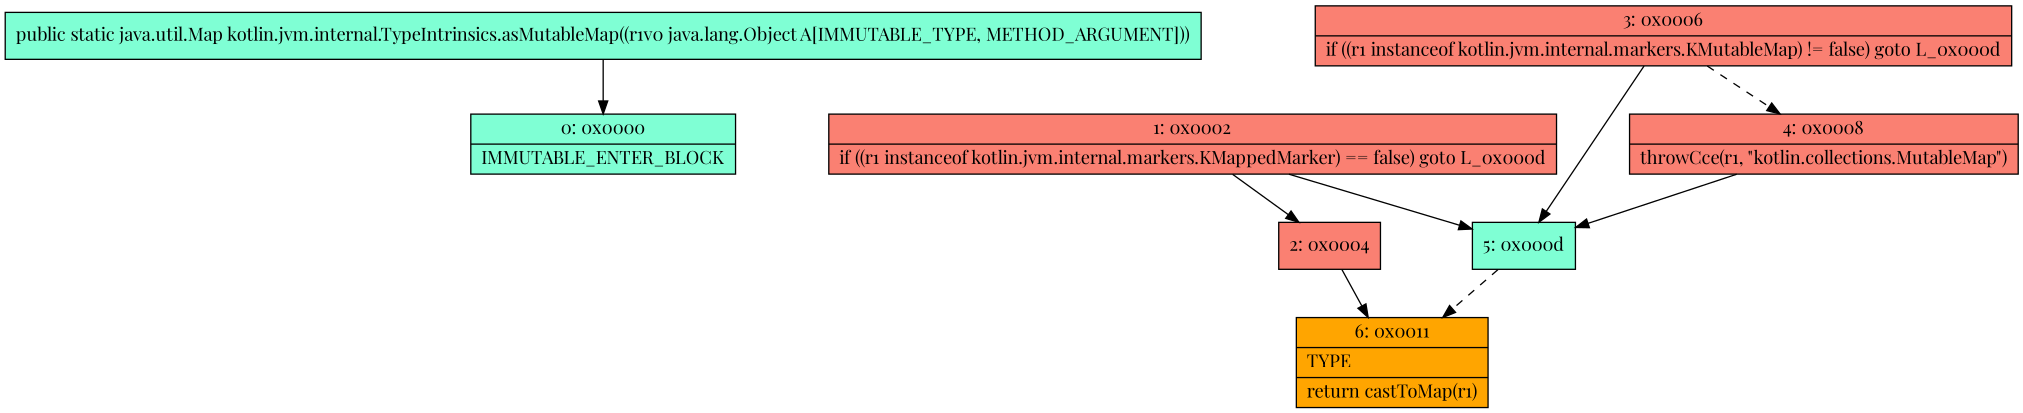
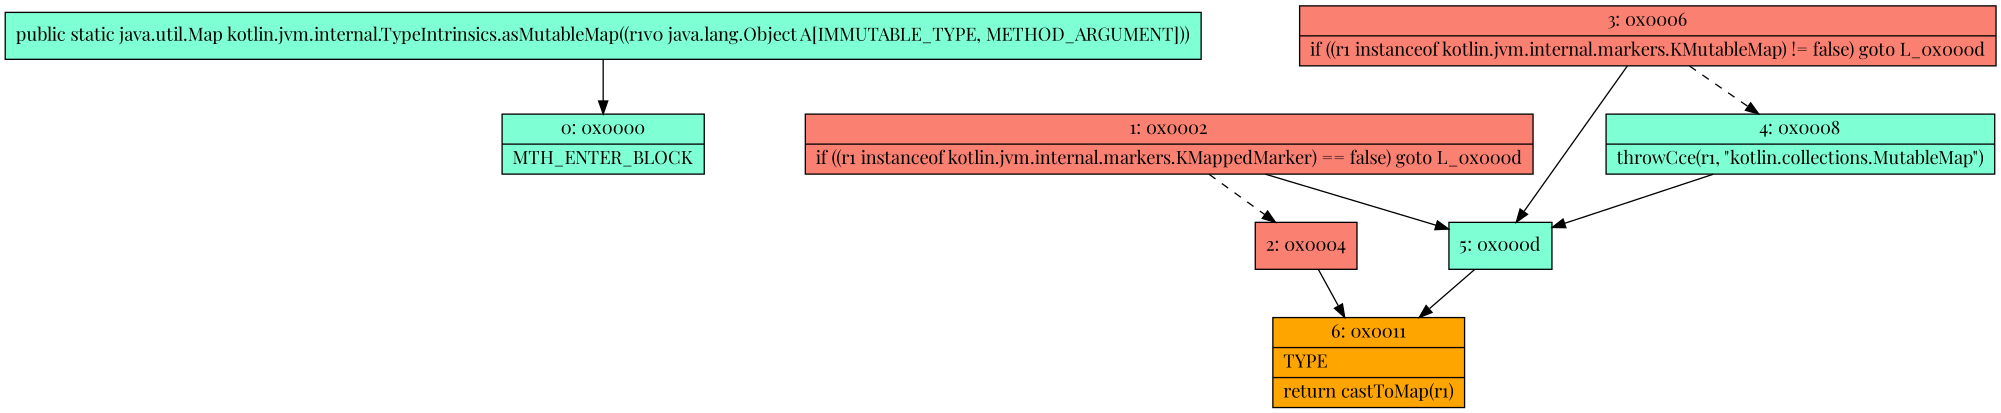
  digraph {
    fontname="Playfair Display"
    node [fillcolor=salmon fontname="Playfair Display" shape=record style=filled]
    edge [fontname="Playfair Display"]
-   n1 [fillcolor=aquamarine label="{0\:\ 0x0000|IMMUTABLE_ENTER_BLOCK\l}"]
+   n1 [fillcolor=aquamarine label="{0\:\ 0x0000|MTH_ENTER_BLOCK\l}"]
    n2 [label="{1\:\ 0x0002|if ((r1 instanceof kotlin.jvm.internal.markers.KMappedMarker) == false) goto L_0x000d\l}"]
    n3 [label="{2\:\ 0x0004}"]
    n4 [fillcolor=aquamarine label="{5\:\ 0x000d}"]
    n5 [fillcolor=orange label="{6\:\ 0x0011|TYPE\l|return castToMap(r1)\l}"]
    n6 [label="{3\:\ 0x0006|if ((r1 instanceof kotlin.jvm.internal.markers.KMutableMap) != false) goto L_0x000d\l}"]
-   n7 [label="{4\:\ 0x0008|throwCce(r1, \"kotlin.collections.MutableMap\")\l}"]
+   n7 [fillcolor=aquamarine label="{4\:\ 0x0008|throwCce(r1, \"kotlin.collections.MutableMap\")\l}"]
    n8 [fillcolor=aquamarine label="{public static java.util.Map kotlin.jvm.internal.TypeIntrinsics.asMutableMap((r1v0 java.lang.Object A[IMMUTABLE_TYPE, METHOD_ARGUMENT])) }"]
-   n2 -> n3 [style=solid]
+   n2 -> n3 [style=dashed]
    n2 -> n4
    n3 -> n5
-   n4 -> n5 [style=dashed]
+   n4 -> n5
    n6 -> n4
    n6 -> n7 [style=dashed]
    n7 -> n4
    n8 -> n1
  }
